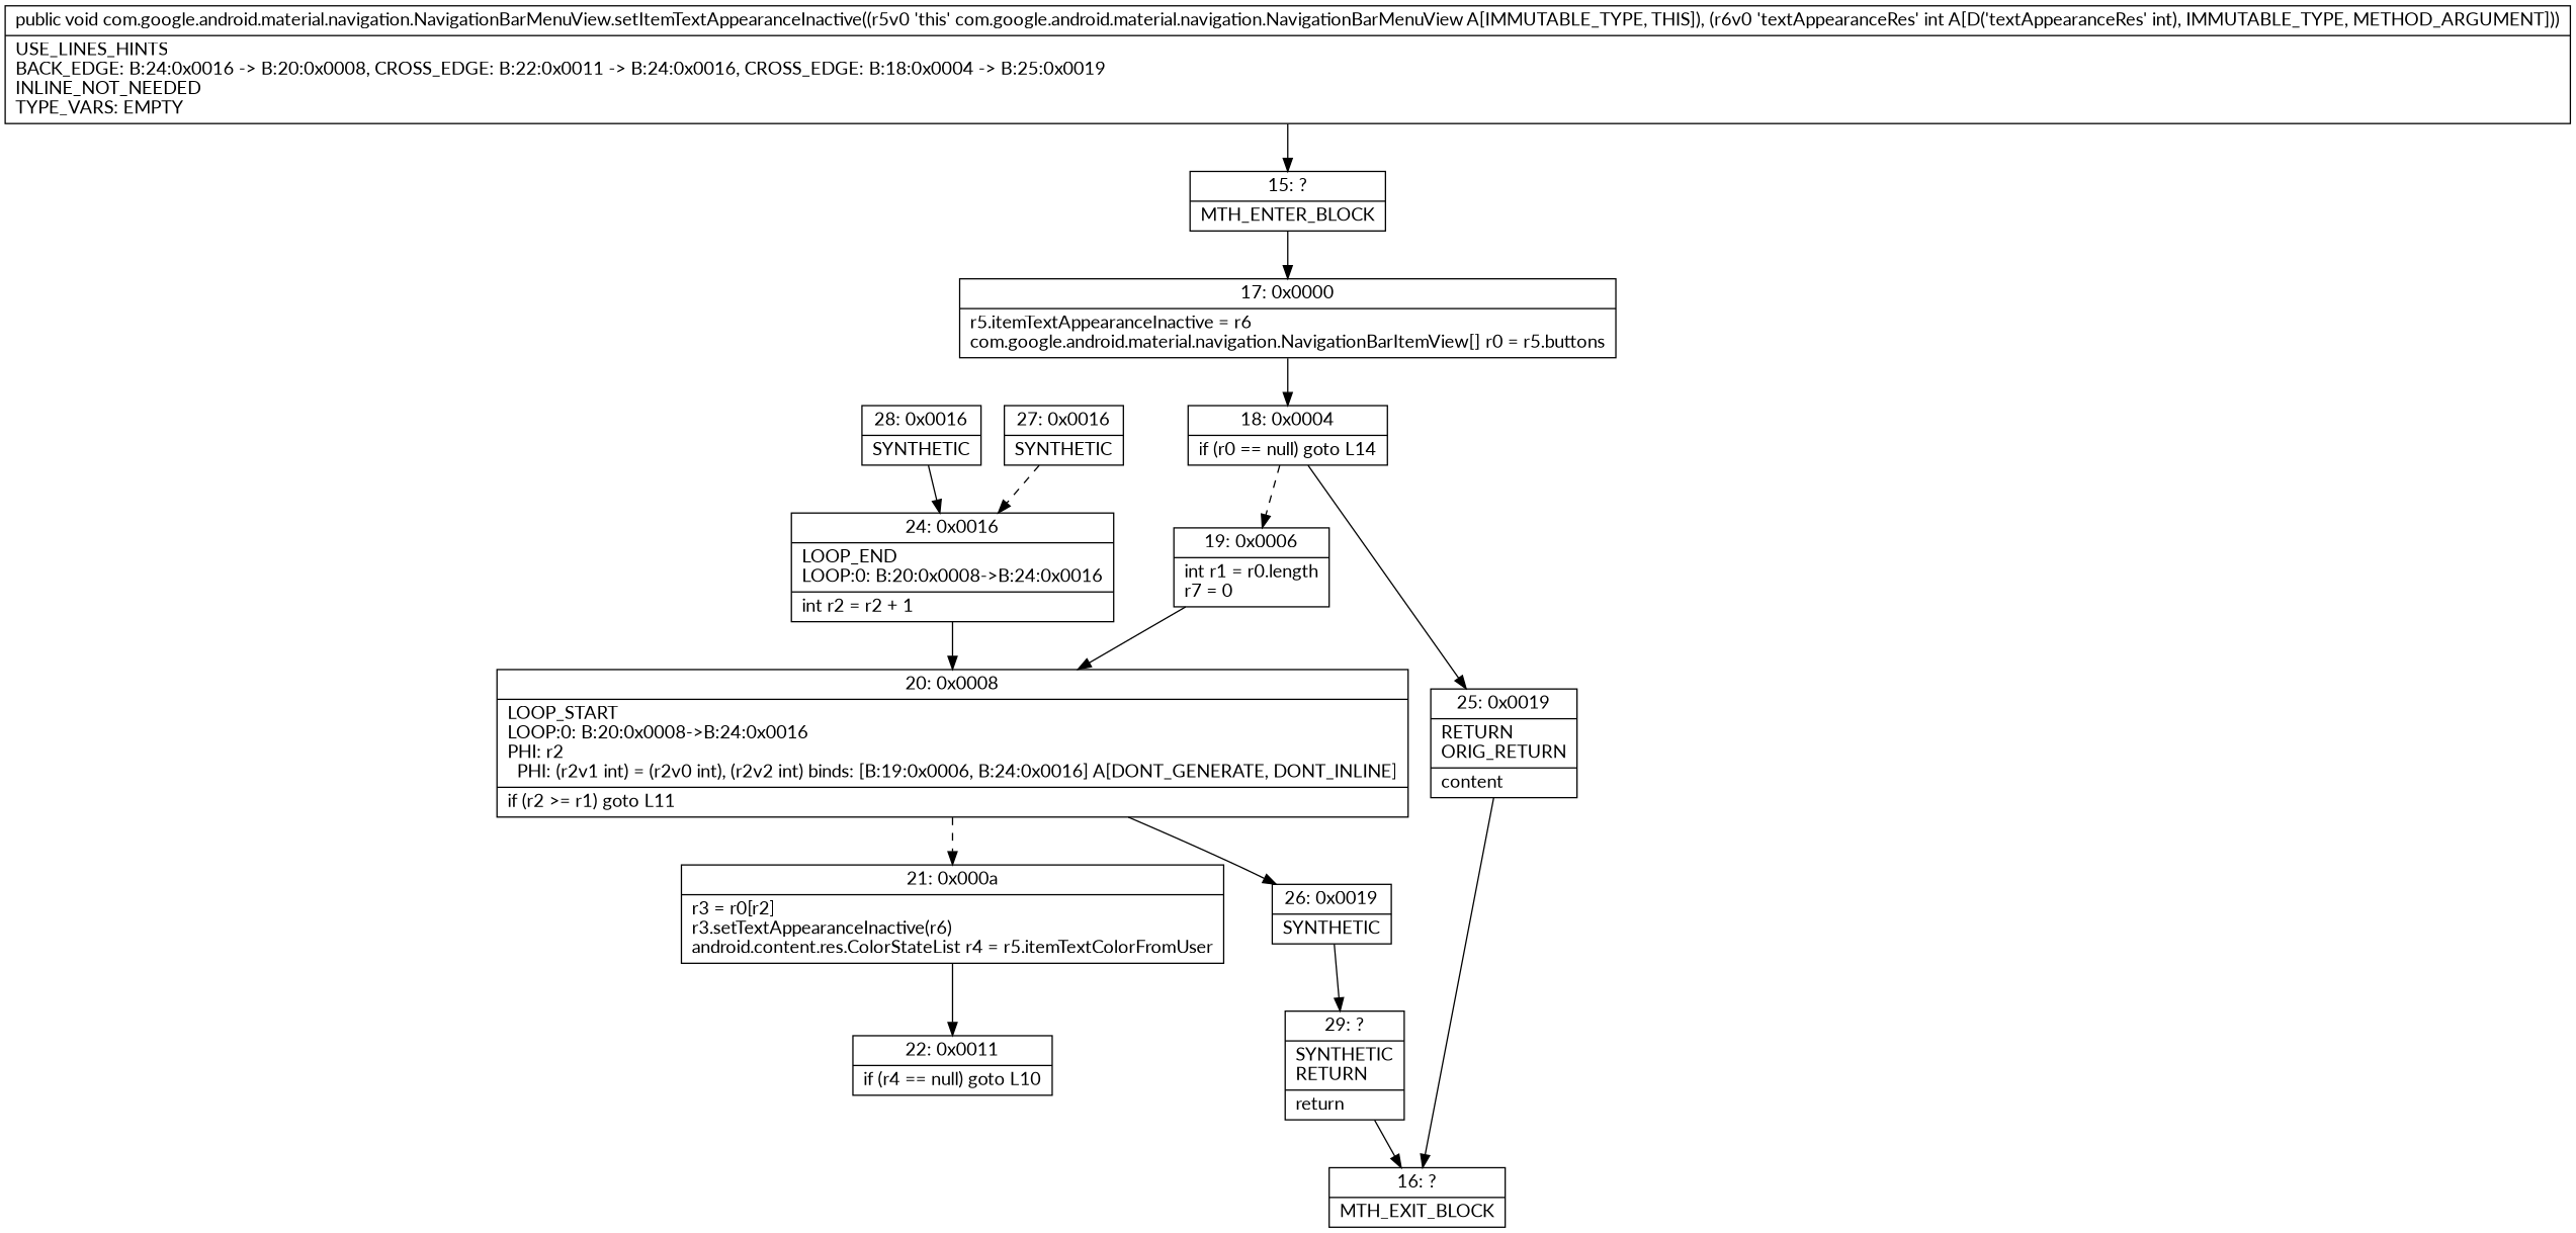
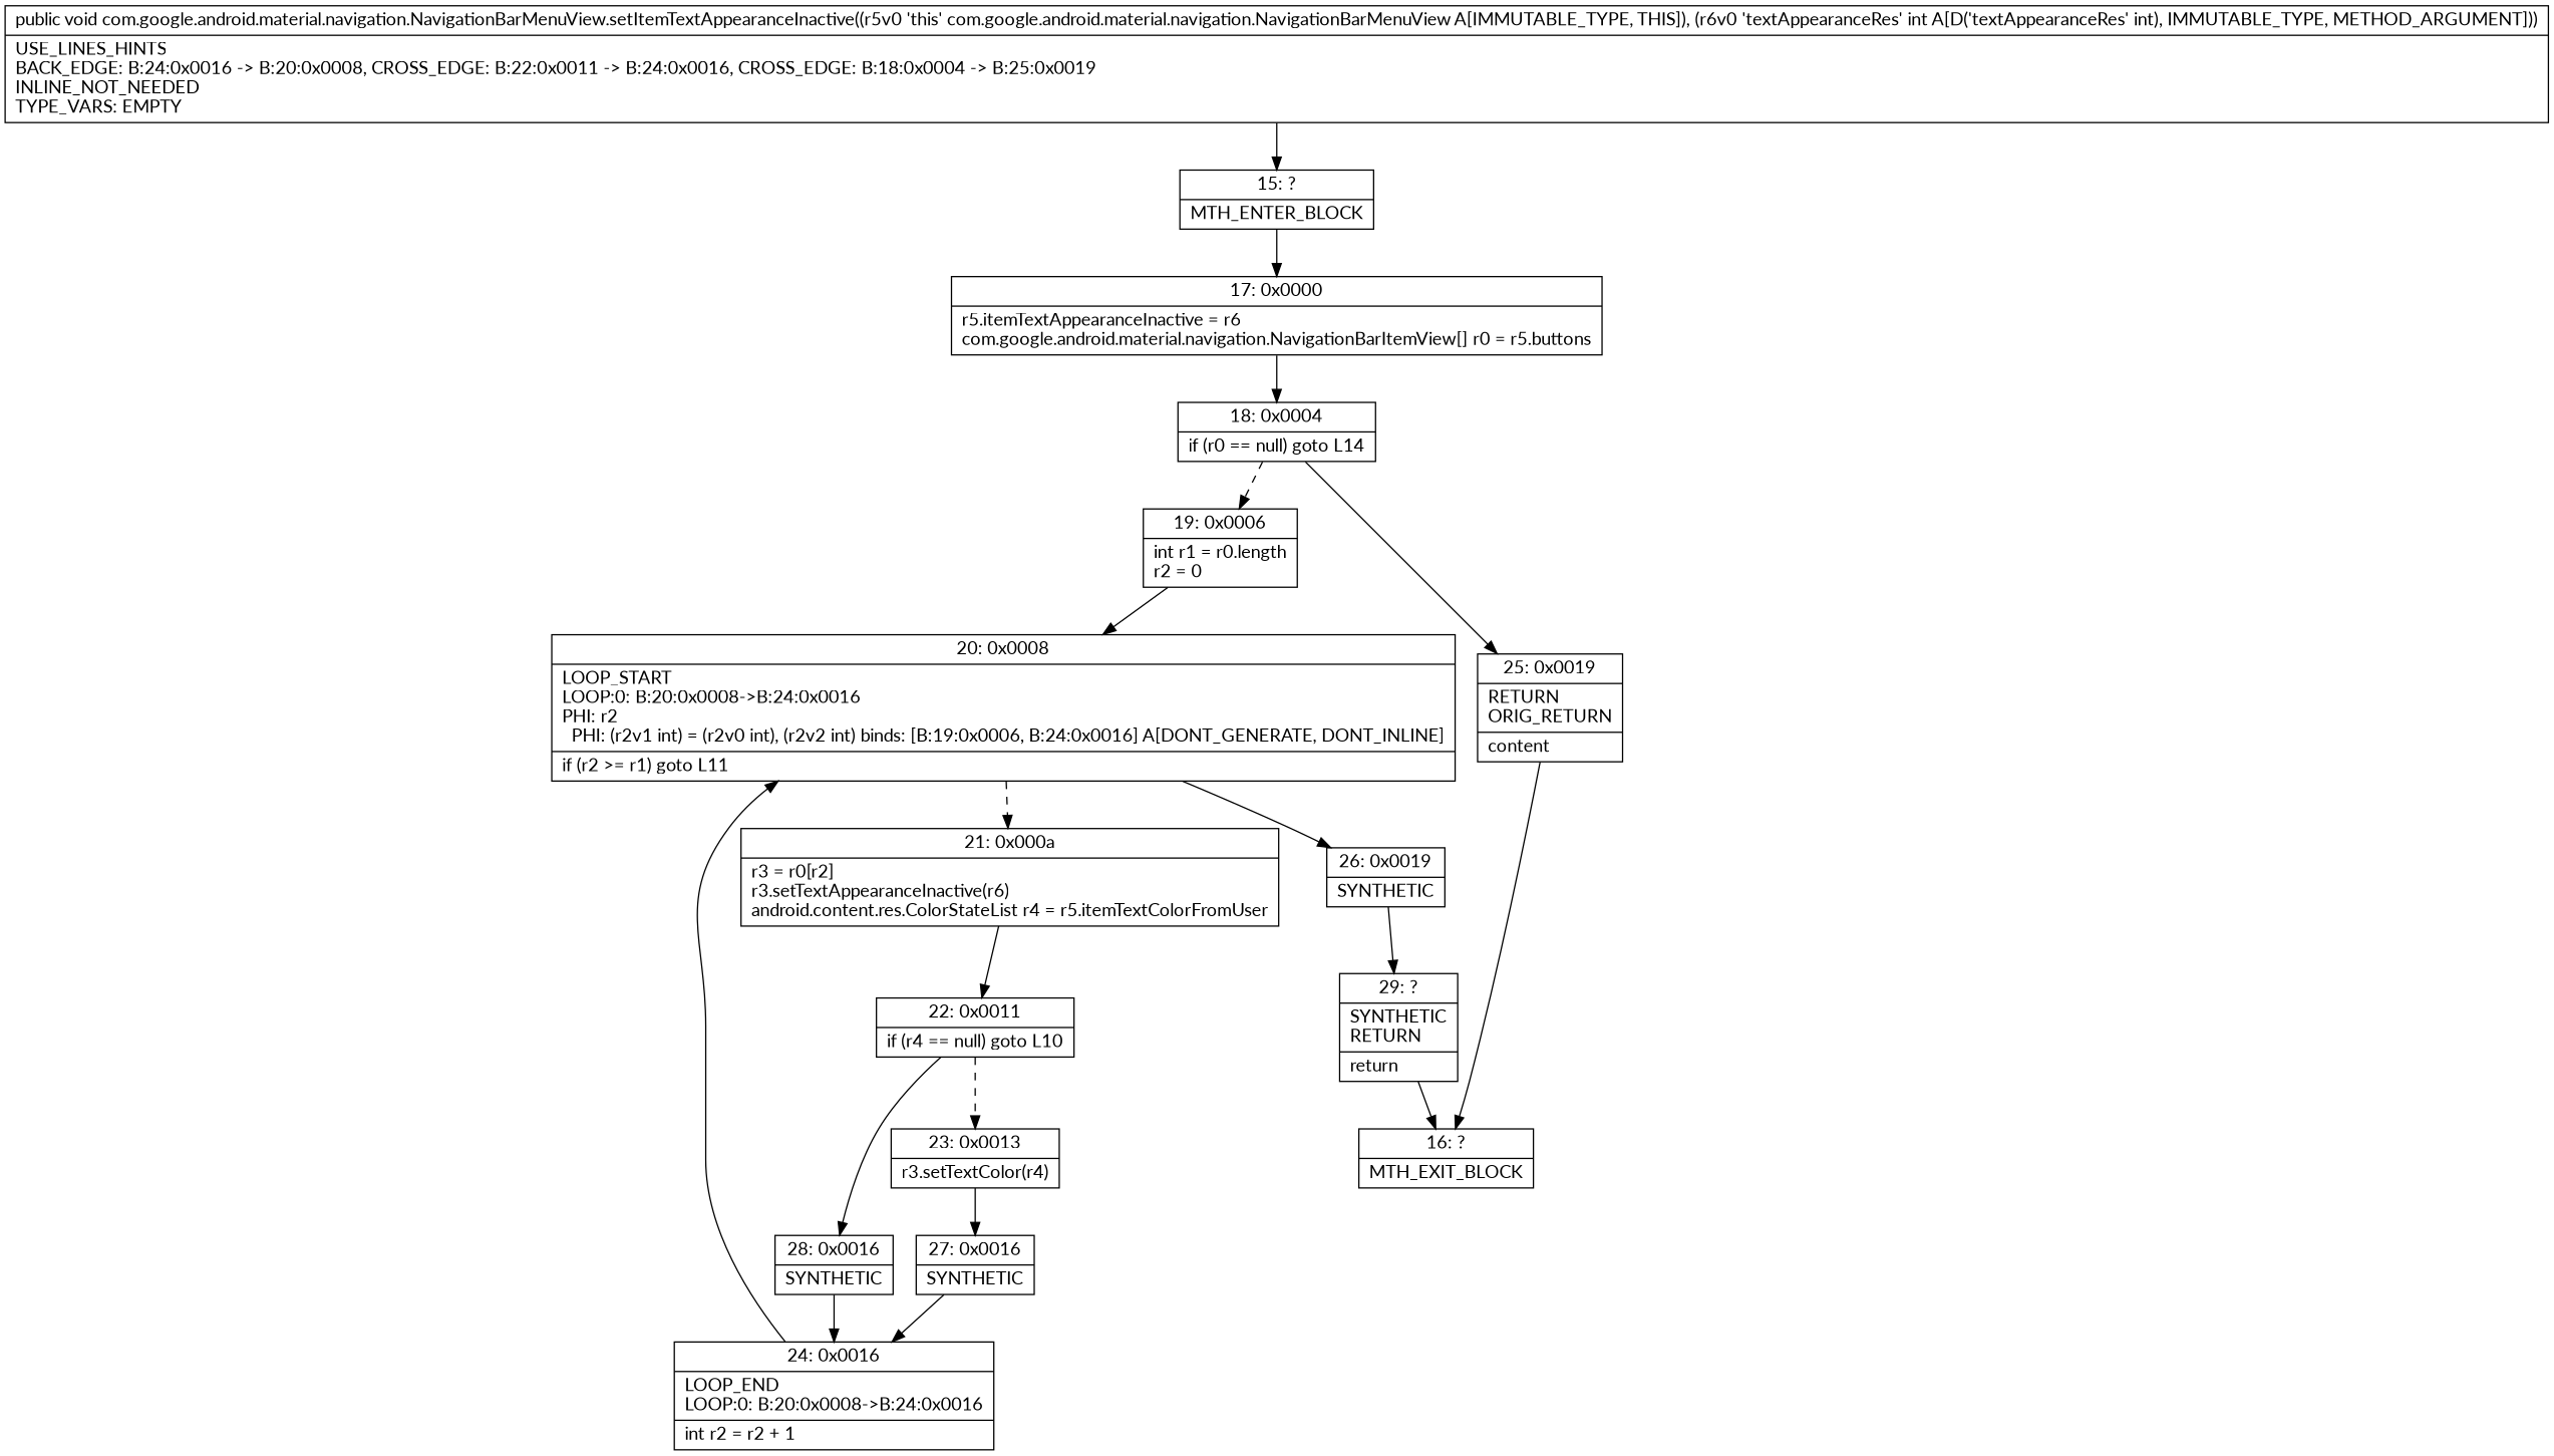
  digraph {
    fontname=Lato
    node [fontname=Lato shape=record]
    edge [fontname=Lato]
    n1 [label="{15\:\ ?|MTH_ENTER_BLOCK\l}"]
    n2 [label="{17\:\ 0x0000|r5.itemTextAppearanceInactive = r6\lcom.google.android.material.navigation.NavigationBarItemView[] r0 = r5.buttons\l}"]
    n3 [label="{18\:\ 0x0004|if (r0 == null) goto L14\l}"]
-   n4 [label="{19\:\ 0x0006|int r1 = r0.length\lr7 = 0\l}"]
+   n4 [label="{19\:\ 0x0006|int r1 = r0.length\lr2 = 0\l}"]
    n5 [label="{25\:\ 0x0019|RETURN\lORIG_RETURN\l|content\l}"]
    n6 [label="{20\:\ 0x0008|LOOP_START\lLOOP:0: B:20:0x0008\-\>B:24:0x0016\lPHI: r2 \l  PHI: (r2v1 int) = (r2v0 int), (r2v2 int) binds: [B:19:0x0006, B:24:0x0016] A[DONT_GENERATE, DONT_INLINE]\l|if (r2 \>= r1) goto L11\l}"]
    n7 [label="{16\:\ ?|MTH_EXIT_BLOCK\l}"]
    n8 [label="{21\:\ 0x000a|r3 = r0[r2]\lr3.setTextAppearanceInactive(r6)\landroid.content.res.ColorStateList r4 = r5.itemTextColorFromUser\l}"]
    n9 [label="{26\:\ 0x0019|SYNTHETIC\l}"]
    n10 [label="{22\:\ 0x0011|if (r4 == null) goto L10\l}"]
    n11 [label="{29\:\ ?|SYNTHETIC\lRETURN\l|return\l}"]
+   n12 [label="{23\:\ 0x0013|r3.setTextColor(r4)\l}"]
    n13 [label="{28\:\ 0x0016|SYNTHETIC\l}"]
    n14 [label="{27\:\ 0x0016|SYNTHETIC\l}"]
    n15 [label="{24\:\ 0x0016|LOOP_END\lLOOP:0: B:20:0x0008\-\>B:24:0x0016\l|int r2 = r2 + 1\l}"]
    n16 [label="{public void com.google.android.material.navigation.NavigationBarMenuView.setItemTextAppearanceInactive((r5v0 'this' com.google.android.material.navigation.NavigationBarMenuView A[IMMUTABLE_TYPE, THIS]), (r6v0 'textAppearanceRes' int A[D('textAppearanceRes' int), IMMUTABLE_TYPE, METHOD_ARGUMENT]))  | USE_LINES_HINTS\lBACK_EDGE: B:24:0x0016 \-\> B:20:0x0008, CROSS_EDGE: B:22:0x0011 \-\> B:24:0x0016, CROSS_EDGE: B:18:0x0004 \-\> B:25:0x0019\lINLINE_NOT_NEEDED\lTYPE_VARS: EMPTY\l}"]
    n1 -> n2
    n2 -> n3
    n3 -> n4 [style=dashed]
    n3 -> n5
    n4 -> n6
    n5 -> n7
    n6 -> n8 [style=dashed]
    n6 -> n9
    n8 -> n10
    n9 -> n11
+   n10 -> n12 [style=dashed]
+   n10 -> n13
    n11 -> n7
+   n12 -> n14
    n13 -> n15
-   n14 -> n15 [style=dashed]
+   n14 -> n15
    n15 -> n6
    n16 -> n1
  }
